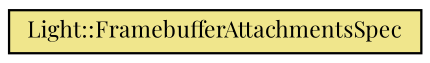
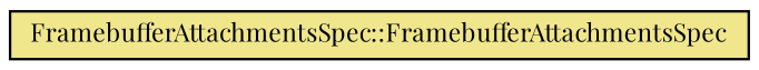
  digraph {
    rankdir=TB
    fontname="Playfair Display"
-   n1 [color=black fillcolor=khaki fontname="Playfair Display" fontsize=10 height=0.2 label="Light::FramebufferAttachmentsSpec" shape=record style=filled width=0.4]
+   n1 [color=black fillcolor=khaki fontname="Playfair Display" fontsize=10 height=0.2 label="FramebufferAttachmentsSpec::FramebufferAttachmentsSpec" shape=record style=filled width=0.4]
  }
